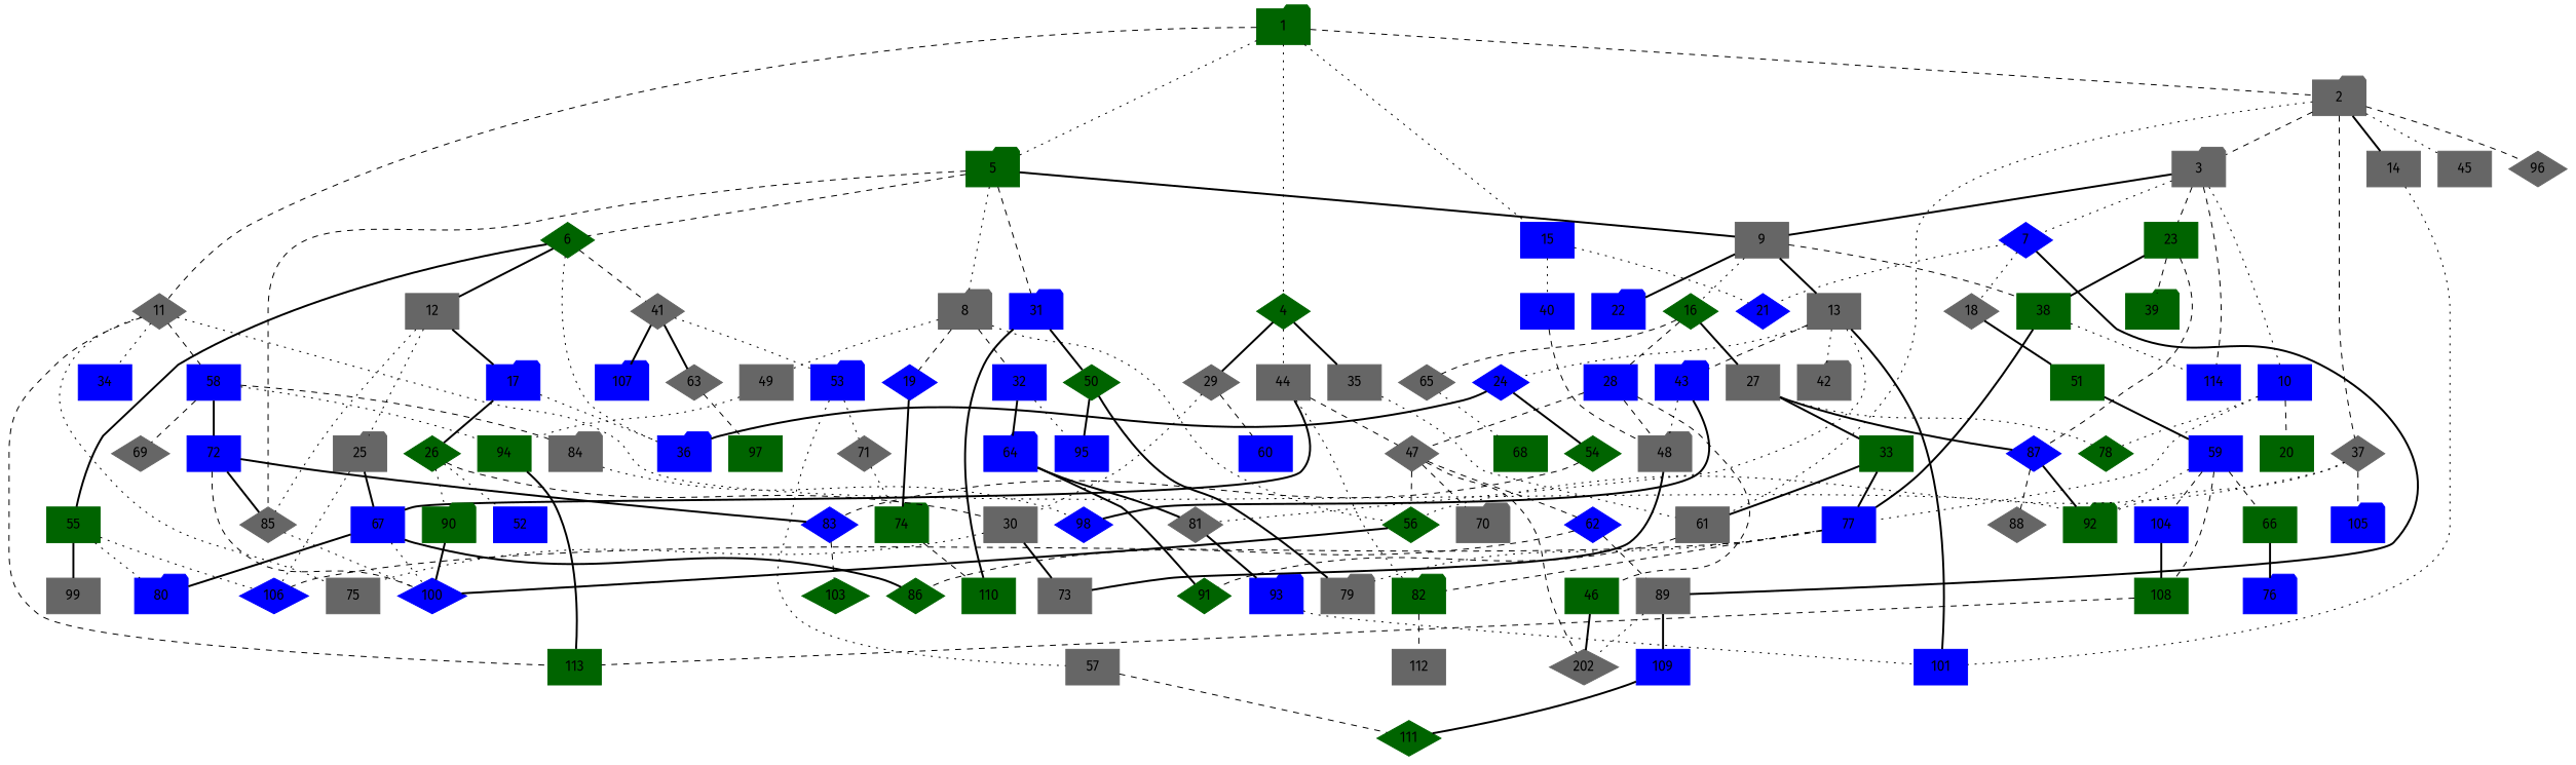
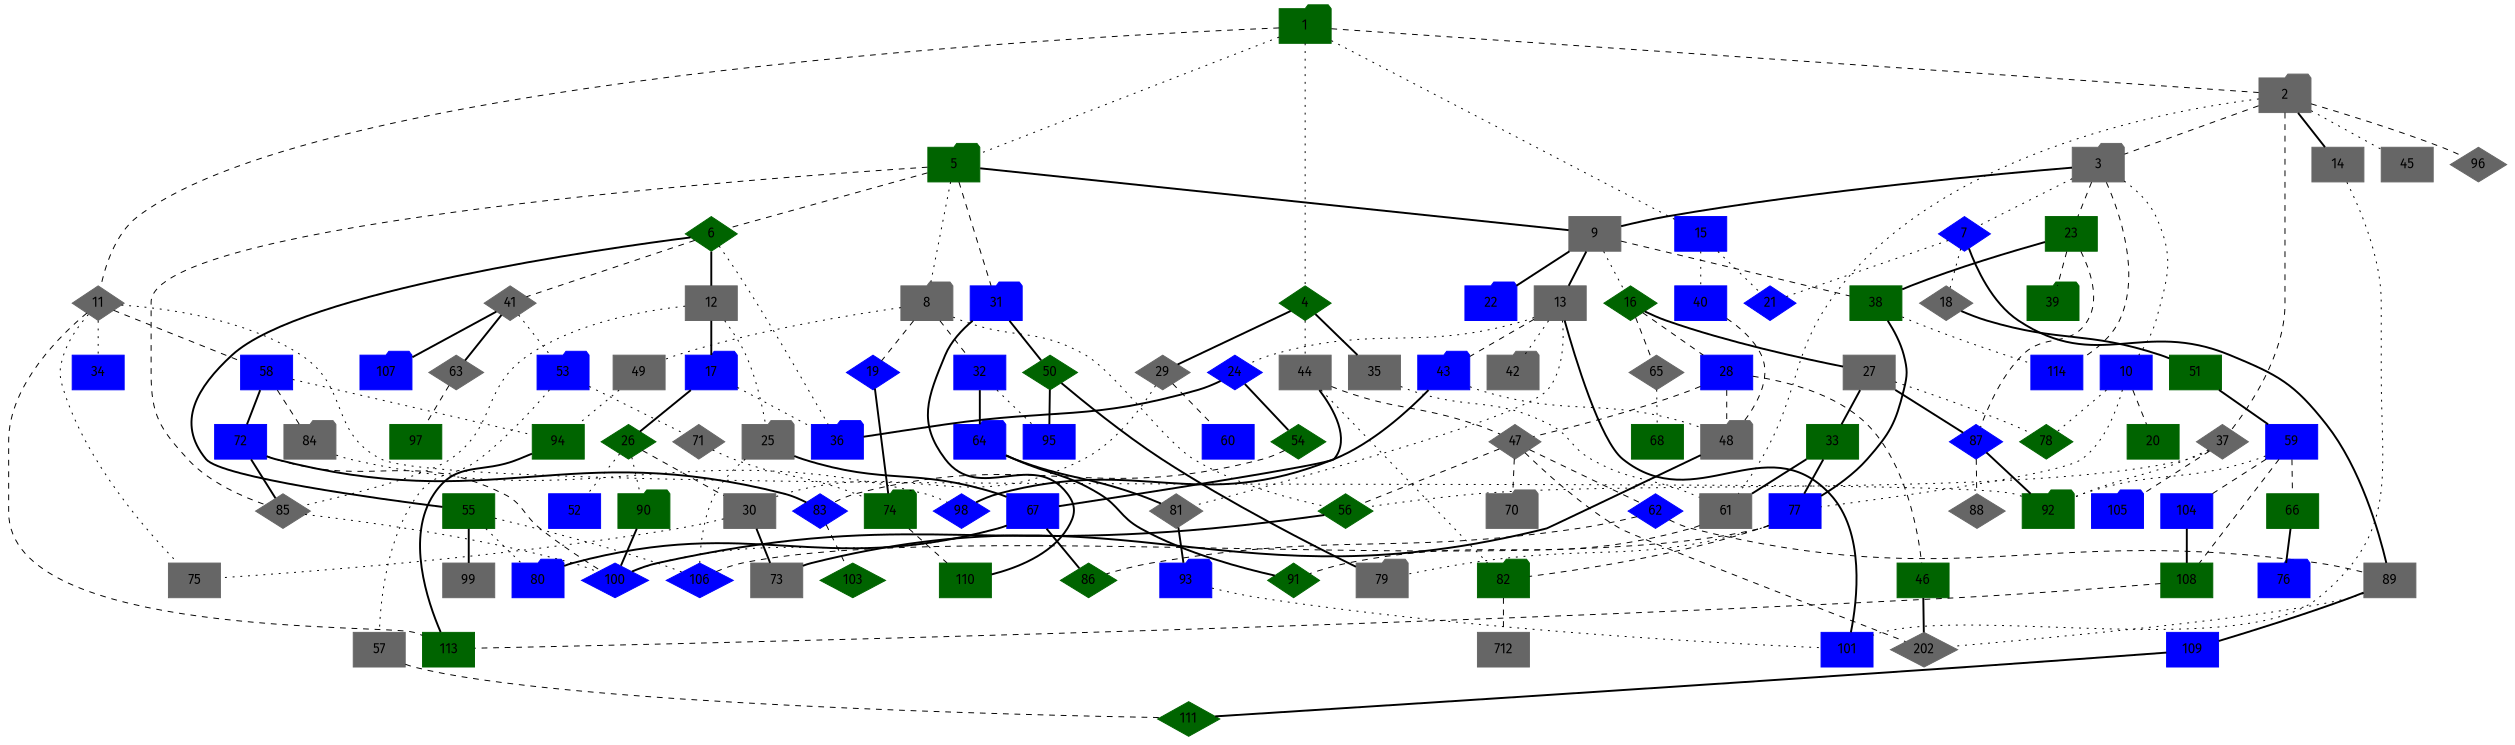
  graph {
    fontname="Fira Sans"
    node [color=gray40 fontname="Fira Sans" shape=box style=filled]
    edge [fontname="Fira Sans" style=dotted]
    1 [color=darkgreen shape=folder]
    2 [shape=folder]
    4 [color=darkgreen shape=diamond]
    5 [color=darkgreen shape=folder]
    11 [shape=diamond]
    15 [color=blue]
    3 [shape=folder]
    14
    37 [shape=diamond]
    45
    61
    96 [shape=diamond]
    29 [shape=diamond]
    35
    44
    9
    6 [color=darkgreen shape=diamond]
    8 [shape=folder]
    31 [color=blue shape=folder]
    85 [shape=diamond]
    34 [color=blue]
    58 [color=blue]
    75
    92 [color=darkgreen shape=folder]
    113 [color=darkgreen]
    21 [color=blue shape=diamond]
    40 [color=blue]
    7 [color=blue shape=diamond]
    10 [color=blue]
    23 [color=darkgreen]
    114 [color=blue]
    101 [color=blue]
    56 [color=darkgreen shape=diamond]
    105 [color=blue shape=folder]
    91 [color=darkgreen shape=diamond]
    18 [shape=diamond]
    89
    13
    16 [color=darkgreen shape=diamond]
    22 [color=blue shape=folder]
    38 [color=darkgreen]
    20 [color=darkgreen]
    77 [color=blue]
    78 [color=darkgreen shape=diamond]
    39 [color=darkgreen shape=folder]
    87 [color=blue shape=diamond]
    30
    60 [color=blue]
    67 [color=blue]
    47 [shape=diamond]
    82 [color=darkgreen shape=folder]
    12
    36 [color=blue shape=folder]
    41 [shape=diamond]
    55 [color=darkgreen]
    19 [color=blue shape=diamond]
    32 [color=blue]
    49
    50 [color=darkgreen shape=diamond]
    110 [color=darkgreen]
    100 [color=blue shape=diamond]
    17 [color=blue shape=folder]
    25 [shape=folder]
    53 [color=blue shape=folder]
    63 [shape=diamond]
    107 [color=blue shape=folder]
    106 [color=blue shape=diamond]
    80 [color=blue shape=folder]
    99
    51 [color=darkgreen]
    n71 [label=202 shape=diamond]
    109 [color=blue]
    74 [color=darkgreen shape=folder]
    64 [color=blue shape=folder]
    95 [color=blue]
    94 [color=darkgreen]
    24 [color=blue shape=diamond]
    42 [shape=folder]
    43 [color=blue shape=folder]
    81 [shape=diamond]
    27
    28 [color=blue]
    65 [shape=diamond]
    79 [shape=folder]
-   69 [shape=diamond]
    72 [color=blue]
    84 [shape=folder]
    26 [color=darkgreen shape=diamond]
    54 [color=darkgreen shape=diamond]
    48 [shape=folder]
    98 [color=blue shape=diamond]
    93 [color=blue shape=folder]
    33 [color=darkgreen]
    46 [color=darkgreen]
    68 [color=darkgreen]
    52 [color=blue]
    90 [color=darkgreen shape=folder]
    59 [color=blue]
    88 [shape=diamond]
    83 [color=blue shape=diamond]
    86 [color=darkgreen shape=diamond]
    73
    62 [color=blue shape=diamond]
    70 [shape=folder]
    57
    71 [shape=diamond]
    97 [color=darkgreen]
-   112
+   112 [label=712]
    66 [color=darkgreen]
    104 [color=blue]
    108 [color=darkgreen]
    111 [color=darkgreen shape=diamond]
    103 [color=darkgreen shape=diamond]
    76 [color=blue shape=folder]
    1 -- 2 [style=dashed]
    1 -- 4
    1 -- 5
    1 -- 11 [style=dashed]
    1 -- 15
    2 -- 3 [style=dashed]
    2 -- 14 [style=bold]
    2 -- 37 [style=dashed]
    2 -- 45
    2 -- 61
    2 -- 96 [style=dashed]
    4 -- 29 [style=bold]
    4 -- 35 [style=bold]
    4 -- 44
    5 -- 9 [style=bold]
    5 -- 6 [style=dashed]
    5 -- 8
    5 -- 31 [style=dashed]
    5 -- 85 [style=dashed]
    11 -- 34
    11 -- 58 [style=dashed]
    11 -- 75
    11 -- 92
    11 -- 113 [style=dashed]
    15 -- 21
    15 -- 40
    3 -- 9 [style=bold]
    3 -- 7
    3 -- 10
    3 -- 23 [style=dashed]
    3 -- 114 [style=dashed]
    14 -- 101
    37 -- 92
    37 -- 56
    37 -- 105 [style=dashed]
    61 -- 91 [style=dashed]
    29 -- 30
    29 -- 60 [style=dashed]
    35 -- 61
    44 -- 67 [style=bold]
    44 -- 47 [style=dashed]
    44 -- 82
    9 -- 13 [style=bold]
    9 -- 16
    9 -- 22 [style=bold]
    9 -- 38 [style=dashed]
    6 -- 12 [style=bold]
    6 -- 36
    6 -- 41 [style=dashed]
    6 -- 55 [style=bold]
    8 -- 56
    8 -- 19 [style=dashed]
    8 -- 32 [style=dashed]
    8 -- 49
    31 -- 50 [style=bold]
    31 -- 110 [style=bold]
    85 -- 100
    58 -- 94
-   58 -- 69 [style=dashed]
    58 -- 72 [style=bold]
    58 -- 84 [style=dashed]
    40 -- 48 [style=dashed]
    7 -- 21
    7 -- 18
    7 -- 89 [style=bold]
    10 -- 20 [style=dashed]
    10 -- 77
    10 -- 78
    23 -- 38 [style=bold]
    23 -- 39 [style=dashed]
    23 -- 87 [style=dashed]
    56 -- 100 [style=bold]
    18 -- 51 [style=bold]
    89 -- n71
    89 -- 109 [style=bold]
    13 -- 101 [style=bold]
    13 -- 24
    13 -- 42
    13 -- 43 [style=dashed]
    13 -- 81
    16 -- 27 [style=bold]
    16 -- 28 [style=dashed]
    16 -- 65 [style=dashed]
    38 -- 114
    38 -- 77 [style=bold]
    77 -- 82 [style=dashed]
    77 -- 106 [style=dashed]
    77 -- 79
    87 -- 92 [style=bold]
    87 -- 88 [style=dashed]
    30 -- 75
    30 -- 73 [style=bold]
    67 -- 100
    67 -- 80 [style=bold]
    67 -- 86 [style=bold]
    47 -- 56 [style=dashed]
    47 -- n71 [style=dashed]
    47 -- 62 [style=dashed]
    47 -- 70 [style=dashed]
    82 -- 112 [style=dashed]
    12 -- 85
    12 -- 17 [style=bold]
    12 -- 25
    41 -- 53
    41 -- 63 [style=bold]
    41 -- 107 [style=bold]
    55 -- 106
    55 -- 80
    55 -- 99 [style=bold]
    19 -- 74 [style=bold]
    32 -- 64 [style=bold]
    32 -- 95
    49 -- 94
    50 -- 95 [style=bold]
    50 -- 79 [style=bold]
    17 -- 36
    17 -- 26 [style=bold]
    25 -- 67 [style=bold]
    25 -- 106
    53 -- 57
    53 -- 71
    63 -- 97 [style=dashed]
    51 -- 59 [style=bold]
    109 -- 111 [style=bold]
    74 -- 110 [style=dashed]
    64 -- 91 [style=bold]
    64 -- 81 [style=bold]
    94 -- 113 [style=bold]
    24 -- 36 [style=bold]
    24 -- 54 [style=bold]
    43 -- 48
    43 -- 98 [style=bold]
    81 -- 93 [style=bold]
    27 -- 78
    27 -- 87 [style=bold]
    27 -- 33 [style=bold]
    28 -- 47 [style=dashed]
    28 -- 48 [style=dashed]
    28 -- 46 [style=dashed]
    65 -- 68
    72 -- 85 [style=bold]
    72 -- 100 [style=dashed]
    72 -- 83 [style=bold]
    84 -- 98
    26 -- 30 [style=dashed]
    26 -- 52
    26 -- 90
    54 -- 83 [style=dashed]
    48 -- 73 [style=bold]
    93 -- 101
    33 -- 61 [style=bold]
    33 -- 77 [style=bold]
    46 -- n71 [style=bold]
    90 -- 100 [style=bold]
    59 -- 92
    59 -- 66 [style=dashed]
    59 -- 104 [style=dashed]
    59 -- 108 [style=dashed]
    83 -- 103 [style=dashed]
    62 -- 89 [style=dashed]
    62 -- 86 [style=dashed]
    57 -- 111 [style=dashed]
    71 -- 74
    66 -- 76 [style=bold]
    104 -- 108 [style=bold]
    108 -- 113 [style=dashed]
  }
